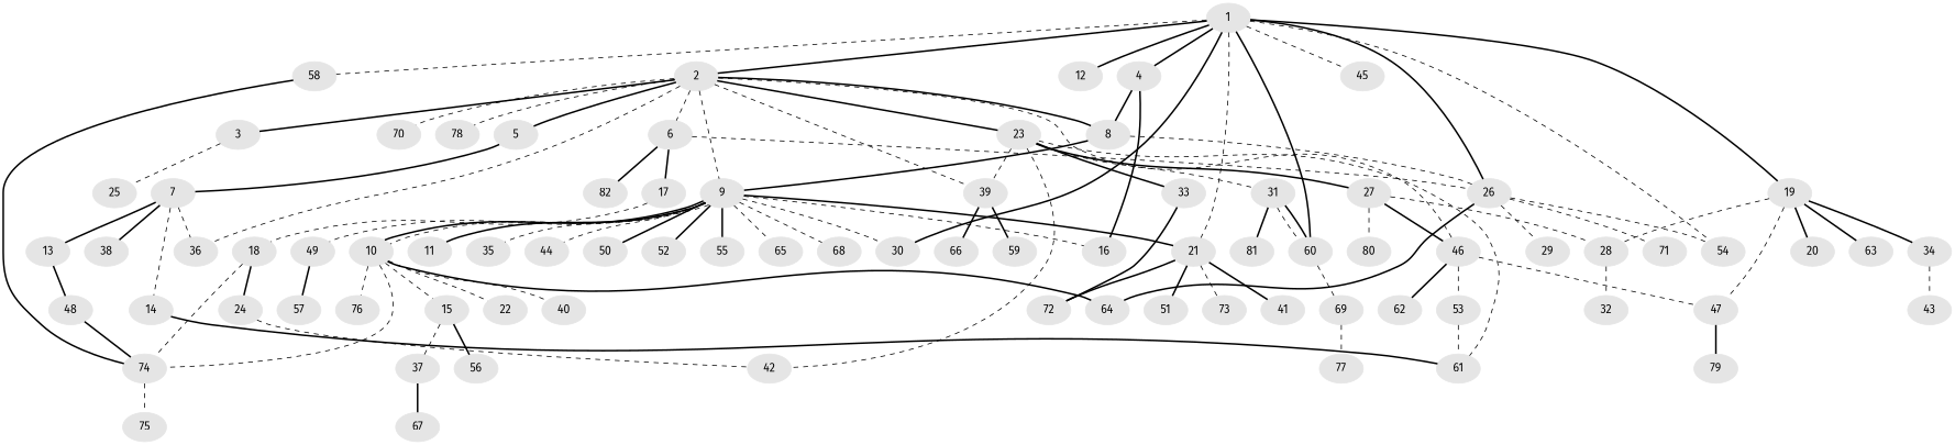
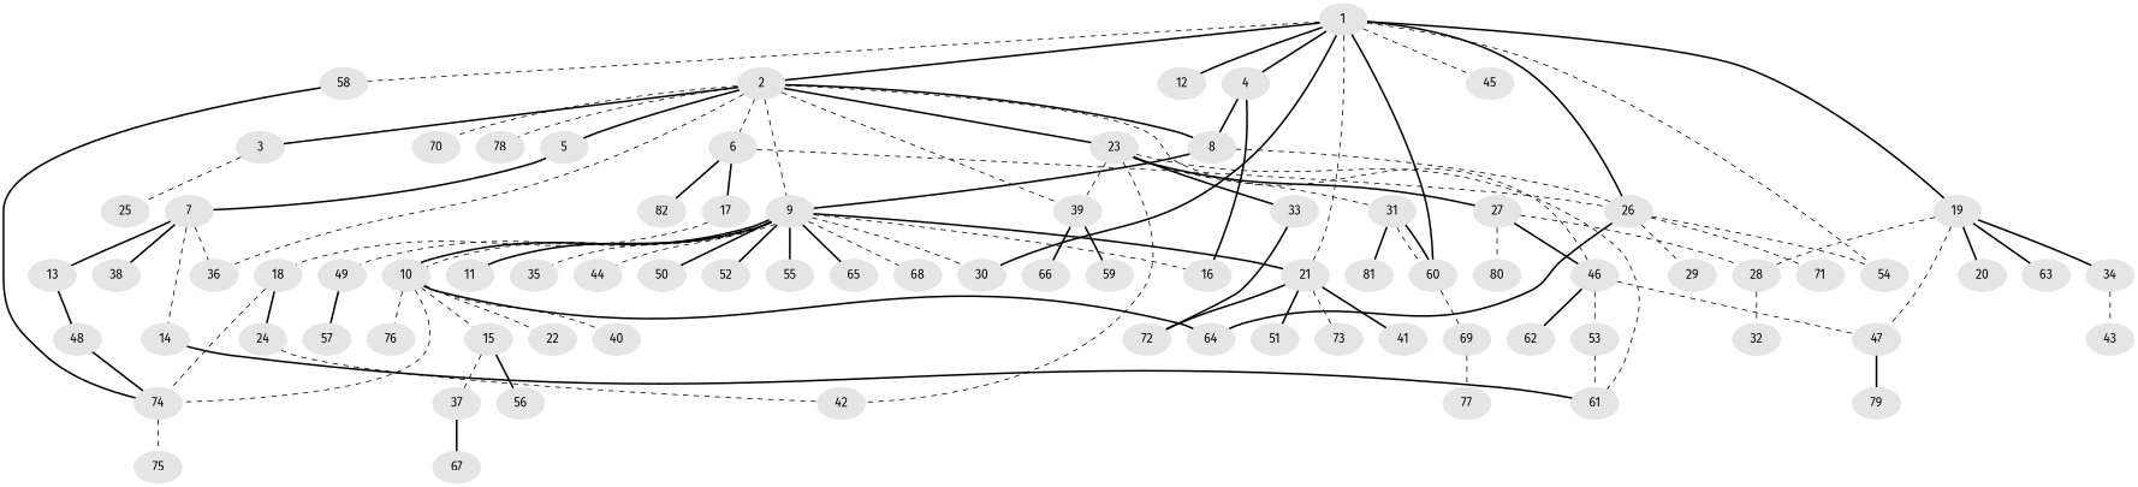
  graph {
    fontname="Fira Sans"
    node [color=gray90 fontname="Fira Sans" style=filled]
    edge [fontname="Fira Sans" style=dashed]
    1
    2
    4
    12
    19
    21
    26
    30
    45
    58
    60
    54
    3
    5
    6
    8
    9
    23
    36
    39
    46
    70
    78
    16
    20
    28
    34
    47
    63
    41
    51
    72
    73
    64
    29
    71
    31
    81
    74
    69
    25
    7
    17
    82
    10
    11
    35
    44
    49
    50
    52
    55
    65
    68
    61
    27
    33
    42
    59
    66
    53
    62
    13
    14
    38
    18
    48
    15
    22
    40
    76
    57
    37
    56
    75
    67
    24
    32
    43
    79
    80
    77
    1 -- 2 [style=bold]
    1 -- 4 [style=bold]
    1 -- 12 [style=bold]
    1 -- 19 [style=bold]
    1 -- 21
    1 -- 26 [style=bold]
    1 -- 30 [style=bold]
    1 -- 45
    1 -- 58
    1 -- 60 [style=bold]
    1 -- 54
    2 -- 3 [style=bold]
    2 -- 5 [style=bold]
    2 -- 6
    2 -- 8 [style=bold]
    2 -- 9
    2 -- 23 [style=bold]
    2 -- 36
    2 -- 39
    2 -- 46
    2 -- 70
    2 -- 78
    4 -- 8 [style=bold]
    4 -- 16 [style=bold]
    19 -- 20 [style=bold]
    19 -- 28
    19 -- 34 [style=bold]
    19 -- 47
    19 -- 63 [style=bold]
    21 -- 41 [style=bold]
    21 -- 51 [style=bold]
    21 -- 72 [style=bold]
    21 -- 73
    26 -- 54
    26 -- 64 [style=bold]
    26 -- 29
    26 -- 71
    58 -- 74 [style=bold]
    60 -- 69
    3 -- 25
    5 -- 7 [style=bold]
    6 -- 26
    6 -- 17 [style=bold]
    6 -- 82 [style=bold]
    8 -- 26
    8 -- 9 [style=bold]
    9 -- 21 [style=bold]
    9 -- 30
    9 -- 16
    9 -- 10 [style=bold]
    9 -- 10
    9 -- 11 [style=bold]
    9 -- 35
    9 -- 44
    9 -- 49
    9 -- 50 [style=bold]
    9 -- 52 [style=bold]
    9 -- 55 [style=bold]
-   9 -- 65
+   9 -- 65 [style=bold]
    9 -- 68
    23 -- 39
    23 -- 31
    23 -- 61
    23 -- 27 [style=bold]
    23 -- 33 [style=bold]
    23 -- 42
    39 -- 59 [style=bold]
    39 -- 66 [style=bold]
    46 -- 47
    46 -- 53
    46 -- 62 [style=bold]
    28 -- 32
    34 -- 43
    47 -- 79 [style=bold]
    31 -- 60
    31 -- 60 [style=bold]
    31 -- 81 [style=bold]
    74 -- 75
    69 -- 77
    7 -- 36
    7 -- 13 [style=bold]
    7 -- 14
    7 -- 38 [style=bold]
    17 -- 18
    10 -- 64 [style=bold]
    10 -- 74
    10 -- 15
    10 -- 22
    10 -- 40
    10 -- 76
    49 -- 57 [style=bold]
    27 -- 46 [style=bold]
    27 -- 28
    27 -- 80
    33 -- 72 [style=bold]
    53 -- 61
    13 -- 48 [style=bold]
    14 -- 61 [style=bold]
    18 -- 74
    18 -- 24 [style=bold]
    48 -- 74 [style=bold]
    15 -- 37
    15 -- 56 [style=bold]
    37 -- 67 [style=bold]
    24 -- 42
  }
